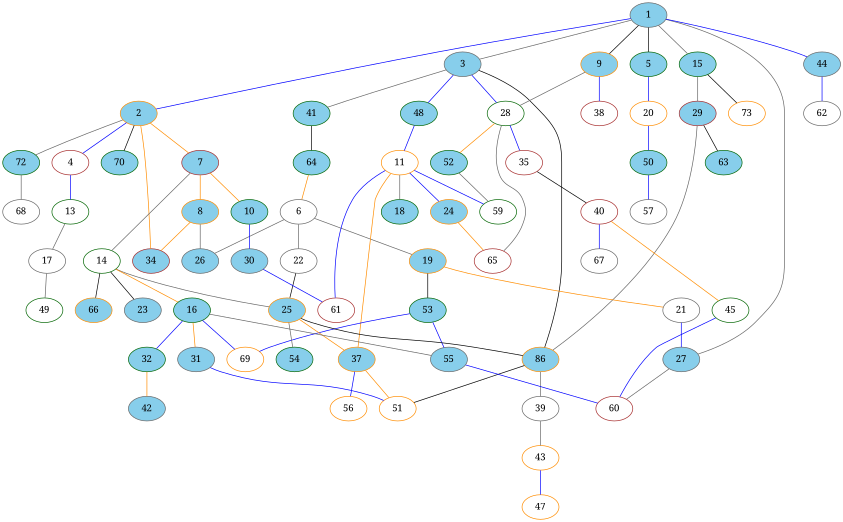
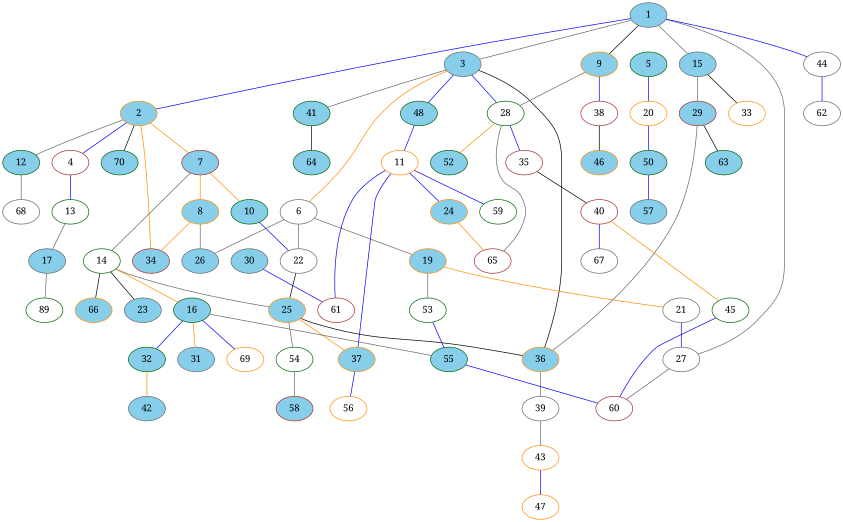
  graph {
    fontname="Noto Serif"
    node [color=darkgreen fillcolor=skyblue fontname="Noto Serif" style=filled]
    edge [color=blue fontname="Noto Serif" weight=1.0]
    1 [color=gray40]
    2 [color=darkorange]
    3 [color=gray40]
    5
    9 [color=darkorange]
-   15
-   27 [color=gray40]
-   44 [color=gray40]
+   15 [color=gray40]
+   27 [color=gray40 fillcolor=white]
+   44 [color=gray40 fillcolor=white]
    4 [color=brown fillcolor=white]
    7 [color=brown]
-   12 [label=72]
+   12
    34 [color=brown]
    70
    6 [color=gray40 fillcolor=white]
    28 [fillcolor=white]
-   36 [color=darkorange label=86]
+   36 [color=darkorange]
    41
    48
    20 [color=darkorange fillcolor=white]
    38 [color=brown fillcolor=white]
    29 [color=brown]
-   33 [color=darkorange fillcolor=white label=73]
+   33 [color=darkorange fillcolor=white]
    60 [color=brown fillcolor=white]
    62 [color=gray40 fillcolor=white]
    13 [fillcolor=white]
    8 [color=darkorange]
    10
    14 [fillcolor=white]
    68 [color=gray40 fillcolor=white]
    19 [color=darkorange]
    22 [color=gray40 fillcolor=white]
    26 [color=gray40]
    11 [color=darkorange fillcolor=white]
-   18
    24 [color=darkorange]
    37 [color=darkorange]
    59 [fillcolor=white]
    61 [color=brown fillcolor=white]
    65 [color=brown fillcolor=white]
    35 [color=brown fillcolor=white]
    52
-   51 [color=darkorange fillcolor=white]
    39 [color=gray40 fillcolor=white]
    64
-   17 [color=gray40 fillcolor=white]
+   17 [color=gray40]
    50
    21 [color=gray40 fillcolor=white]
-   53
+   53 [fillcolor=white]
    25 [color=darkorange]
    30 [color=gray40]
    16
    23 [color=gray40]
    66 [color=darkorange]
+   46 [color=darkorange]
    56 [color=darkorange fillcolor=white]
-   49 [fillcolor=white]
+   49 [fillcolor=white label=89]
    31 [color=gray40]
    32
-   55 [color=gray40]
+   55
    69 [color=darkorange fillcolor=white]
-   54
+   54 [fillcolor=white]
    63
    42 [color=gray40]
-   57 [color=gray40 fillcolor=white]
+   57 [color=gray40]
+   58 [color=brown]
    40 [color=brown fillcolor=white]
    45 [fillcolor=white]
    67 [color=gray40 fillcolor=white]
    43 [color=darkorange fillcolor=white]
    47 [color=darkorange fillcolor=white]
    1 -- 2
    1 -- 3 [color=gray40]
-   1 -- 5 [color=black]
    1 -- 9 [color=black]
    1 -- 15 [color=gray40]
    1 -- 27 [color=gray40]
    1 -- 44
    2 -- 4
    2 -- 7 [color=darkorange]
    2 -- 12 [color=gray40]
    2 -- 34 [color=darkorange]
    2 -- 70 [color=black]
-   64 -- 6 [color=darkorange]
+   3 -- 6 [color=darkorange]
    3 -- 28
    3 -- 36 [color=black]
    3 -- 41 [color=gray40]
    3 -- 48
    5 -- 20
    9 -- 28 [color=gray40]
    9 -- 38
    15 -- 29 [color=gray40]
    15 -- 33 [color=black]
    27 -- 60 [color=gray40]
    44 -- 62
    4 -- 13
    7 -- 8 [color=darkorange]
    7 -- 10 [color=darkorange weight=2.0]
    7 -- 14 [color=gray40]
    12 -- 68 [color=gray40]
    6 -- 19 [color=gray40]
    6 -- 22 [color=gray40]
    6 -- 26 [color=gray40]
    28 -- 65 [color=gray40]
    28 -- 35 [weight=2.0]
    28 -- 52 [color=darkorange]
-   36 -- 51 [color=black]
    36 -- 39 [color=gray40]
    41 -- 64 [color=black weight=2.0]
    48 -- 11
    20 -- 50
+   38 -- 46 [color=black]
    29 -- 36 [color=gray40]
    29 -- 63 [color=black]
    13 -- 17 [color=gray40]
    8 -- 34 [color=darkorange]
    8 -- 26 [color=gray40 weight=3.0]
-   10 -- 30
+   10 -- 22
    14 -- 25 [color=gray40]
    14 -- 16 [color=darkorange weight=3.0]
    14 -- 23 [color=black]
    14 -- 66 [color=black]
    19 -- 21 [color=darkorange]
-   19 -- 53 [color=black]
+   19 -- 53 [color=gray40]
    22 -- 25 [color=black weight=4.0]
-   11 -- 18 [color=gray40]
    11 -- 24
-   11 -- 37 [color=darkorange]
+   11 -- 37
    11 -- 59
    11 -- 61
    24 -- 65 [color=darkorange]
-   37 -- 51 [color=darkorange]
    37 -- 56
    35 -- 40 [color=black]
-   52 -- 59 [color=gray40]
    39 -- 43 [color=gray40]
    17 -- 49 [color=gray40]
    50 -- 57
    21 -- 27
    53 -- 55
-   53 -- 69
    25 -- 36 [color=black]
    25 -- 37 [color=darkorange]
    25 -- 54 [color=gray40]
    30 -- 61
    16 -- 31 [color=darkorange]
    16 -- 32
    16 -- 55 [color=gray40]
    16 -- 69
-   31 -- 51
    32 -- 42 [color=darkorange]
    55 -- 60 [weight=2.0]
+   54 -- 58 [color=gray40 weight=2.0]
    40 -- 45 [color=darkorange]
    40 -- 67
    45 -- 60
    43 -- 47
  }
